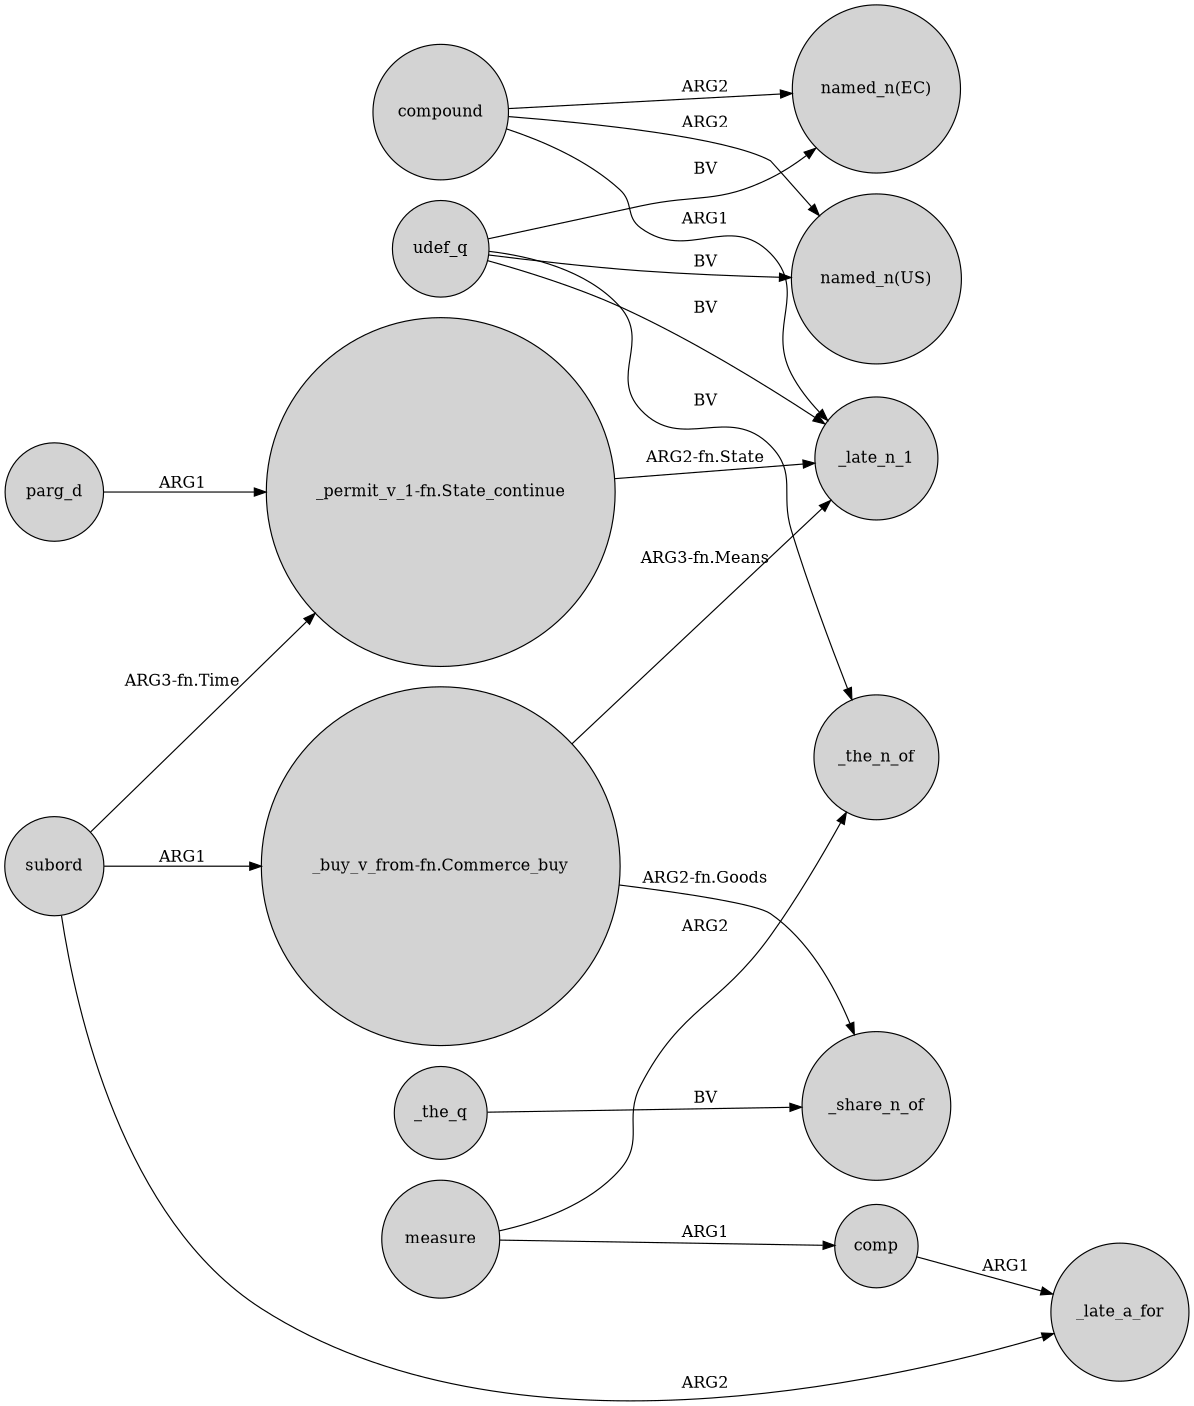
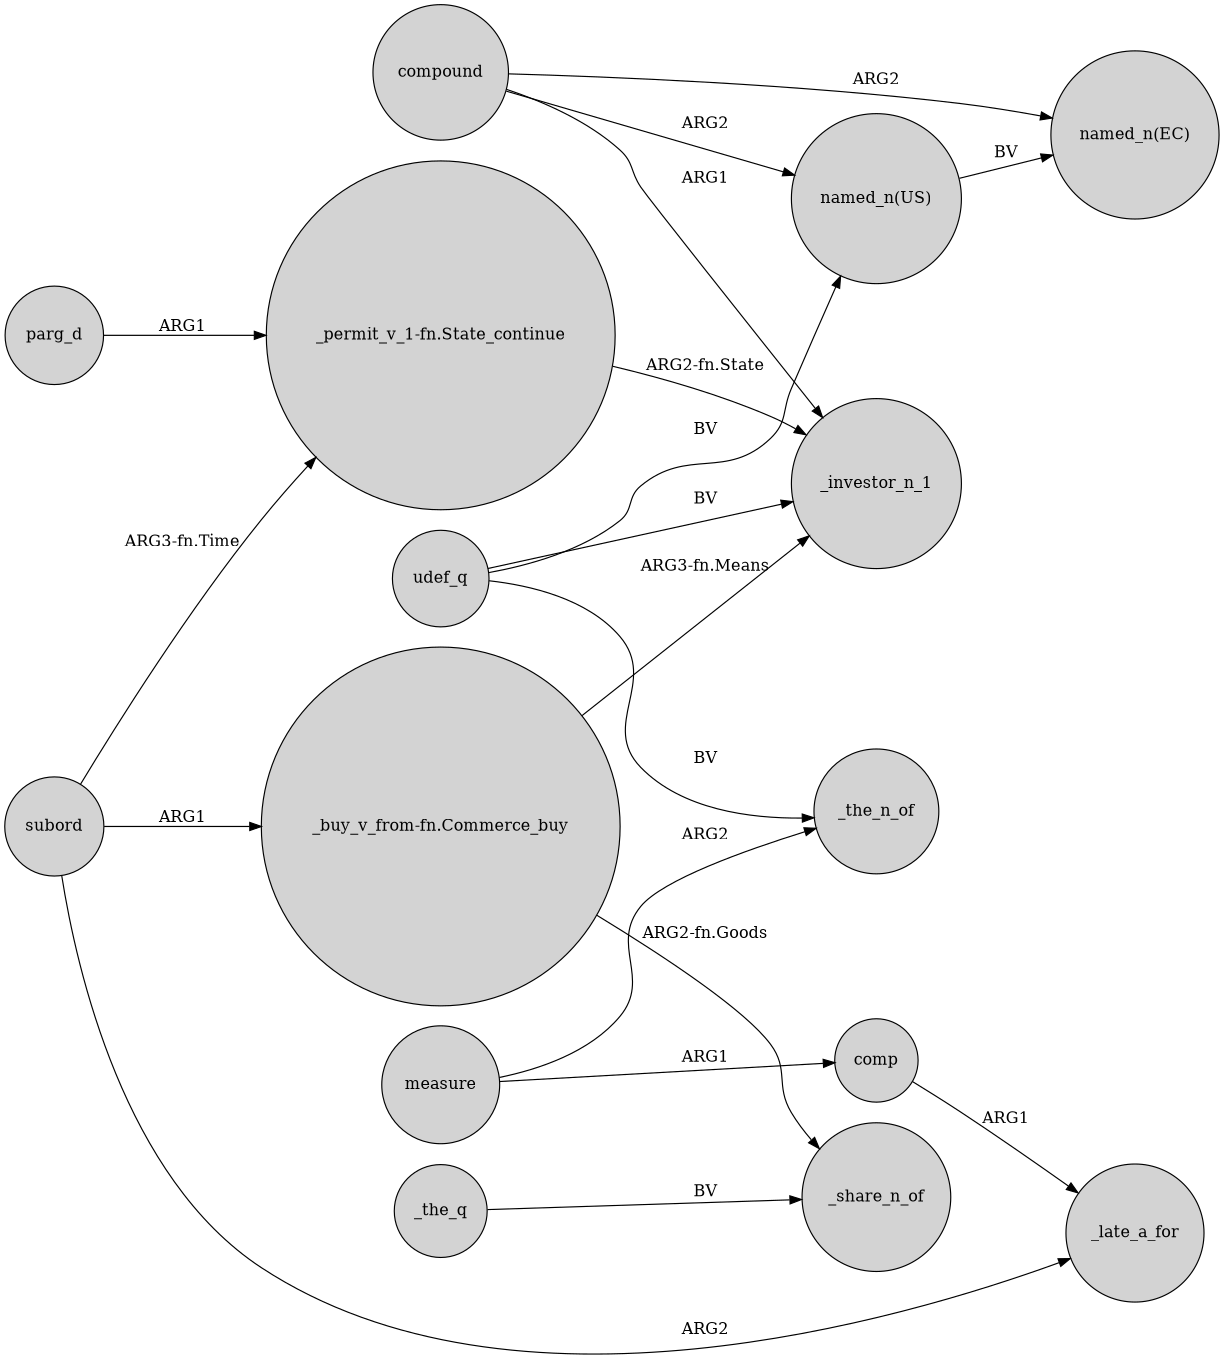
  digraph {
    rankdir=LR
    node [shape=circle style=filled]
    compound
    "named_n(EC)"
-   _investor_n_1 [label=_late_n_1]
+   _investor_n_1
    "named_n(US)"
    subord
    _late_a_for
    "_buy_v_from-fn.Commerce_buy"
    "_permit_v_1-fn.State_continue"
    _share_n_of
    parg_d
    _the_q
    n12 [label=_the_n_of]
    udef_q
    comp
    measure
    compound -> "named_n(EC)" [label=ARG2]
    compound -> _investor_n_1 [label=ARG1]
    compound -> "named_n(US)" [label=ARG2]
    subord -> _late_a_for [label=ARG2]
    subord -> "_buy_v_from-fn.Commerce_buy" [label=ARG1]
    subord -> "_permit_v_1-fn.State_continue" [label="ARG3-fn.Time"]
    "_buy_v_from-fn.Commerce_buy" -> _investor_n_1 [label="ARG3-fn.Means"]
    "_buy_v_from-fn.Commerce_buy" -> _share_n_of [label="ARG2-fn.Goods"]
    "_permit_v_1-fn.State_continue" -> _investor_n_1 [label="ARG2-fn.State"]
    parg_d -> "_permit_v_1-fn.State_continue" [label=ARG1]
    _the_q -> _share_n_of [label=BV]
-   udef_q -> "named_n(EC)" [label=BV]
+   "named_n(US)" -> "named_n(EC)" [label=BV]
    udef_q -> _investor_n_1 [label=BV]
    udef_q -> "named_n(US)" [label=BV]
    udef_q -> n12 [label=BV]
    comp -> _late_a_for [label=ARG1]
    measure -> n12 [label=ARG2]
    measure -> comp [label=ARG1]
  }
